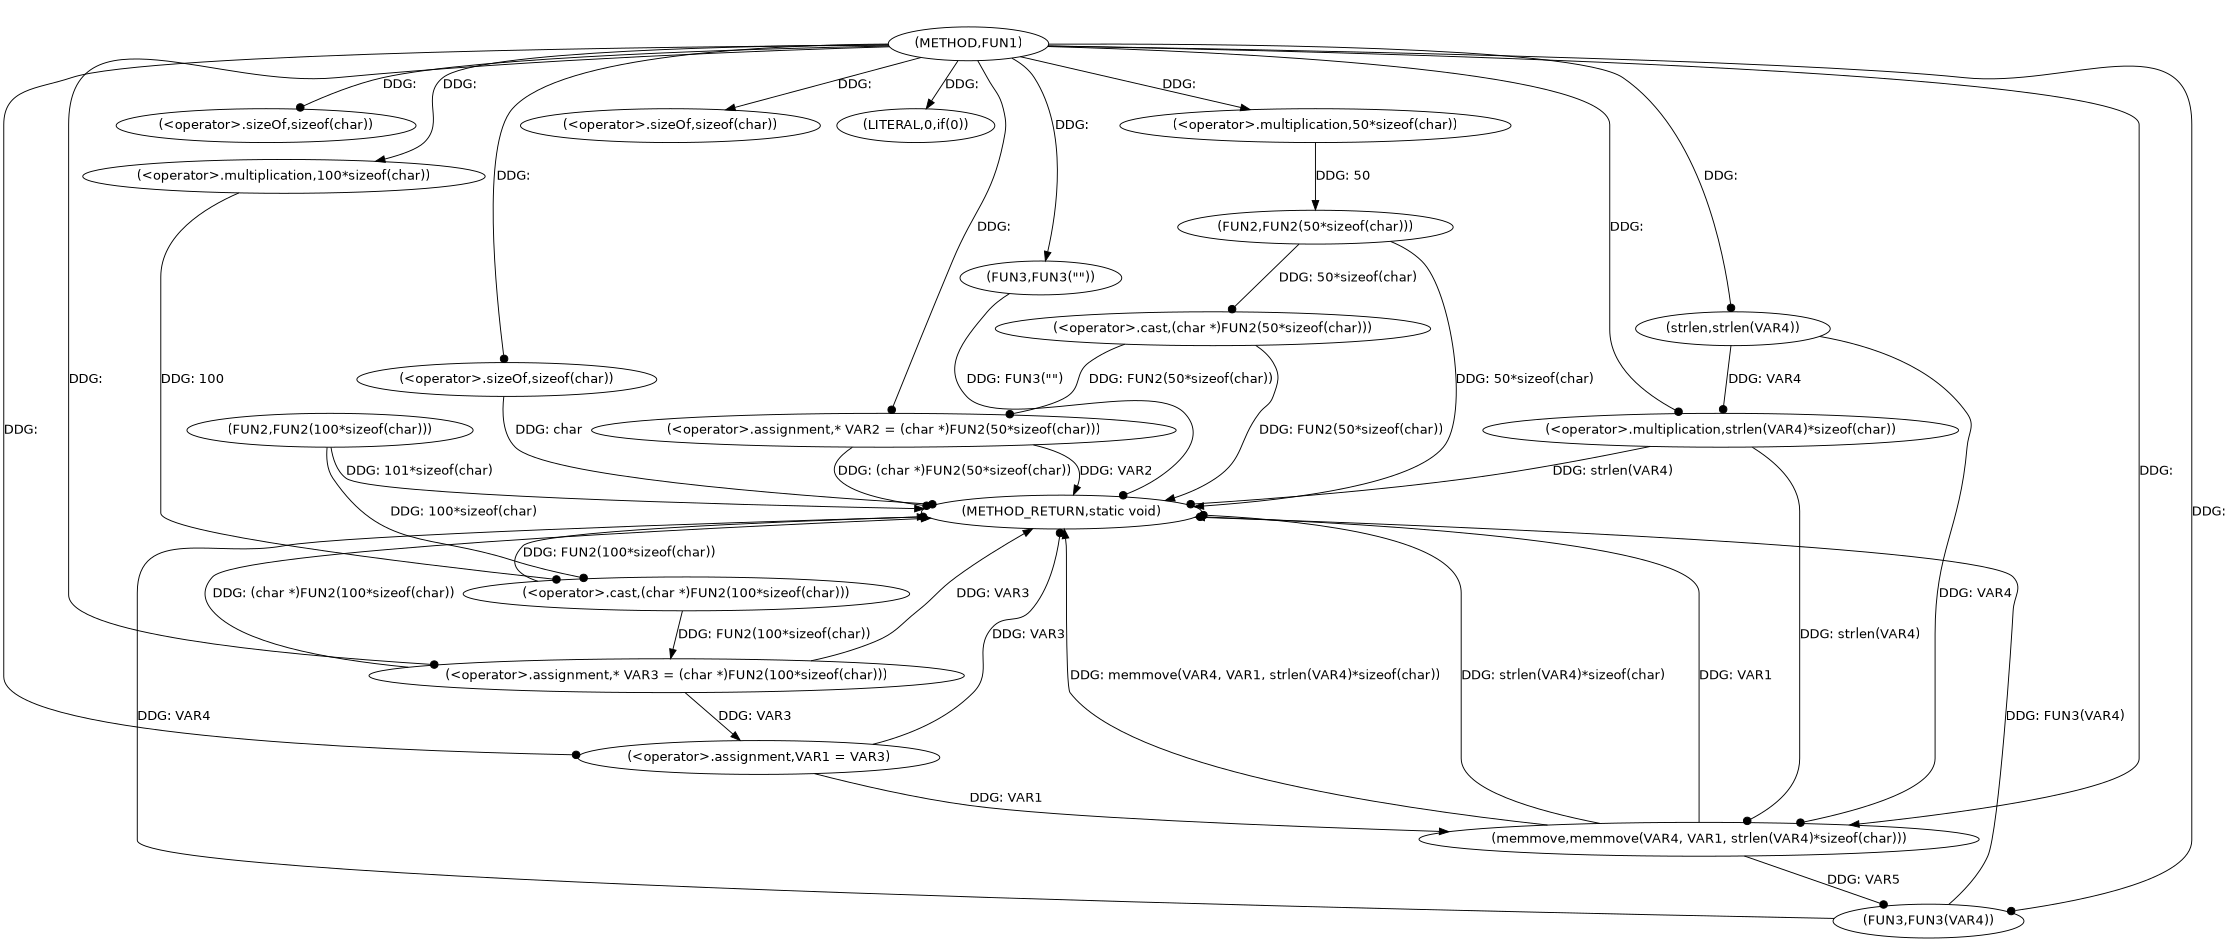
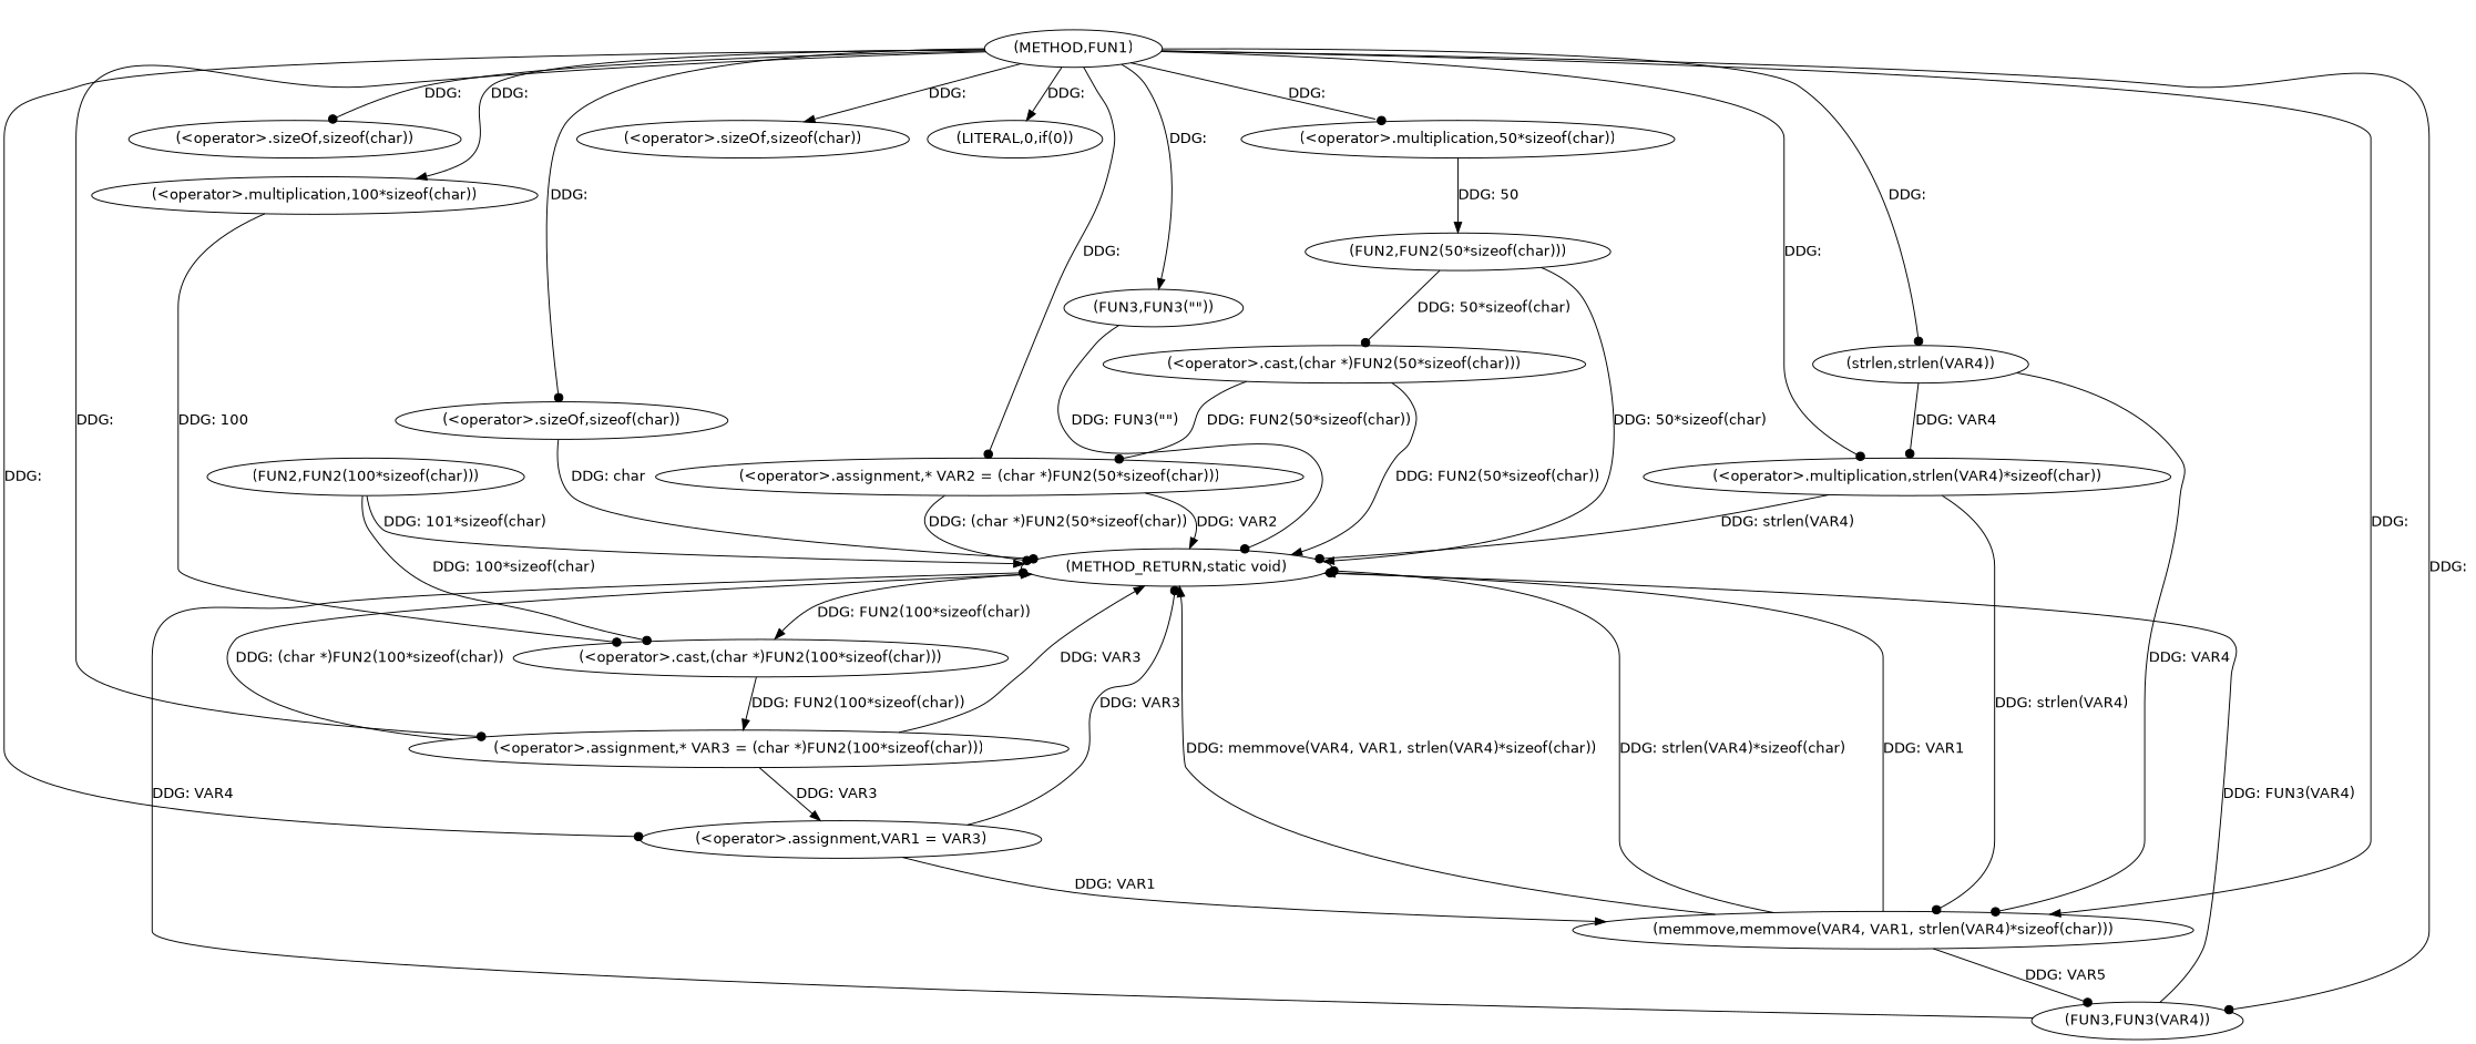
  digraph {
    fontname="DejaVu Sans"
    node [fontname="DejaVu Sans"]
    edge [arrowhead=dot fontname="DejaVu Sans"]
    n1 [label="(METHOD,FUN1)"]
    n2 [label="(<operator>.assignment,* VAR2 = (char *)FUN2(50*sizeof(char)))"]
    n3 [label="(<operator>.multiplication,50*sizeof(char))"]
    n4 [label="(<operator>.sizeOf,sizeof(char))"]
    n5 [label="(<operator>.assignment,* VAR3 = (char *)FUN2(100*sizeof(char)))"]
    n6 [label="(<operator>.multiplication,100*sizeof(char))"]
    n7 [label="(<operator>.sizeOf,sizeof(char))"]
    n8 [label="(LITERAL,0,if(0))"]
    n9 [label="(FUN3,FUN3(\"\"))"]
    n10 [label="(<operator>.assignment,VAR1 = VAR3)"]
    n11 [label="(memmove,memmove(VAR4, VAR1, strlen(VAR4)*sizeof(char)))"]
    n12 [label="(<operator>.multiplication,strlen(VAR4)*sizeof(char))"]
    n13 [label="(strlen,strlen(VAR4))"]
    n14 [label="(<operator>.sizeOf,sizeof(char))"]
    n15 [label="(FUN3,FUN3(VAR4))"]
    n16 [label="(METHOD_RETURN,static void)"]
    n17 [label="(FUN2,FUN2(50*sizeof(char)))"]
    n18 [label="(<operator>.cast,(char *)FUN2(100*sizeof(char)))"]
    n19 [label="(<operator>.cast,(char *)FUN2(50*sizeof(char)))"]
    n20 [label="(FUN2,FUN2(100*sizeof(char)))"]
    n1 -> n2 [label="DDG: "]
-   n1 -> n3 [arrowhead=normal label="DDG: "]
+   n1 -> n3 [label="DDG: "]
    n1 -> n4 [label="DDG: "]
    n1 -> n5 [label="DDG: "]
    n1 -> n6 [arrowhead=normal label="DDG: "]
    n1 -> n7 [arrowhead=normal label="DDG: "]
    n1 -> n8 [arrowhead=normal label="DDG: "]
    n1 -> n9 [arrowhead=normal label="DDG: "]
    n1 -> n10 [label="DDG: "]
    n1 -> n11 [arrowhead=normal label="DDG: "]
    n1 -> n12 [label="DDG: "]
    n1 -> n13 [label="DDG: "]
    n1 -> n14 [label="DDG: "]
    n1 -> n15 [label="DDG: "]
    n2 -> n16 [arrowhead=normal label="DDG: VAR2"]
    n2 -> n16 [label="DDG: (char *)FUN2(50*sizeof(char))"]
    n3 -> n17 [arrowhead=normal label="DDG: 50"]
    n5 -> n10 [arrowhead=normal label="DDG: VAR3"]
    n5 -> n16 [arrowhead=normal label="DDG: VAR3"]
    n5 -> n16 [arrowhead=normal label="DDG: (char *)FUN2(100*sizeof(char))"]
    n6 -> n18 [label="DDG: 100"]
    n9 -> n16 [label="DDG: FUN3(\"\")"]
    n10 -> n11 [arrowhead=normal label="DDG: VAR1"]
    n10 -> n16 [label="DDG: VAR3"]
    n11 -> n15 [label="DDG: VAR5"]
    n11 -> n16 [arrowhead=normal label="DDG: memmove(VAR4, VAR1, strlen(VAR4)*sizeof(char))"]
    n11 -> n16 [label="DDG: strlen(VAR4)*sizeof(char)"]
    n11 -> n16 [label="DDG: VAR1"]
    n12 -> n11 [label="DDG: strlen(VAR4)"]
    n12 -> n16 [label="DDG: strlen(VAR4)"]
    n13 -> n11 [label="DDG: VAR4"]
    n13 -> n12 [label="DDG: VAR4"]
    n14 -> n16 [label="DDG: char"]
    n15 -> n16 [label="DDG: VAR4"]
    n15 -> n16 [arrowhead=normal label="DDG: FUN3(VAR4)"]
    n17 -> n16 [arrowhead=normal label="DDG: 50*sizeof(char)"]
    n17 -> n19 [label="DDG: 50*sizeof(char)"]
    n18 -> n5 [arrowhead=normal label="DDG: FUN2(100*sizeof(char))"]
-   n18 -> n16 [arrowhead=normal label="DDG: FUN2(100*sizeof(char))"]
+   n16 -> n18 [arrowhead=normal label="DDG: FUN2(100*sizeof(char))"]
    n19 -> n2 [label="DDG: FUN2(50*sizeof(char))"]
    n19 -> n16 [arrowhead=normal label="DDG: FUN2(50*sizeof(char))"]
    n20 -> n16 [arrowhead=normal label="DDG: 101*sizeof(char)"]
    n20 -> n18 [label="DDG: 100*sizeof(char)"]
  }
